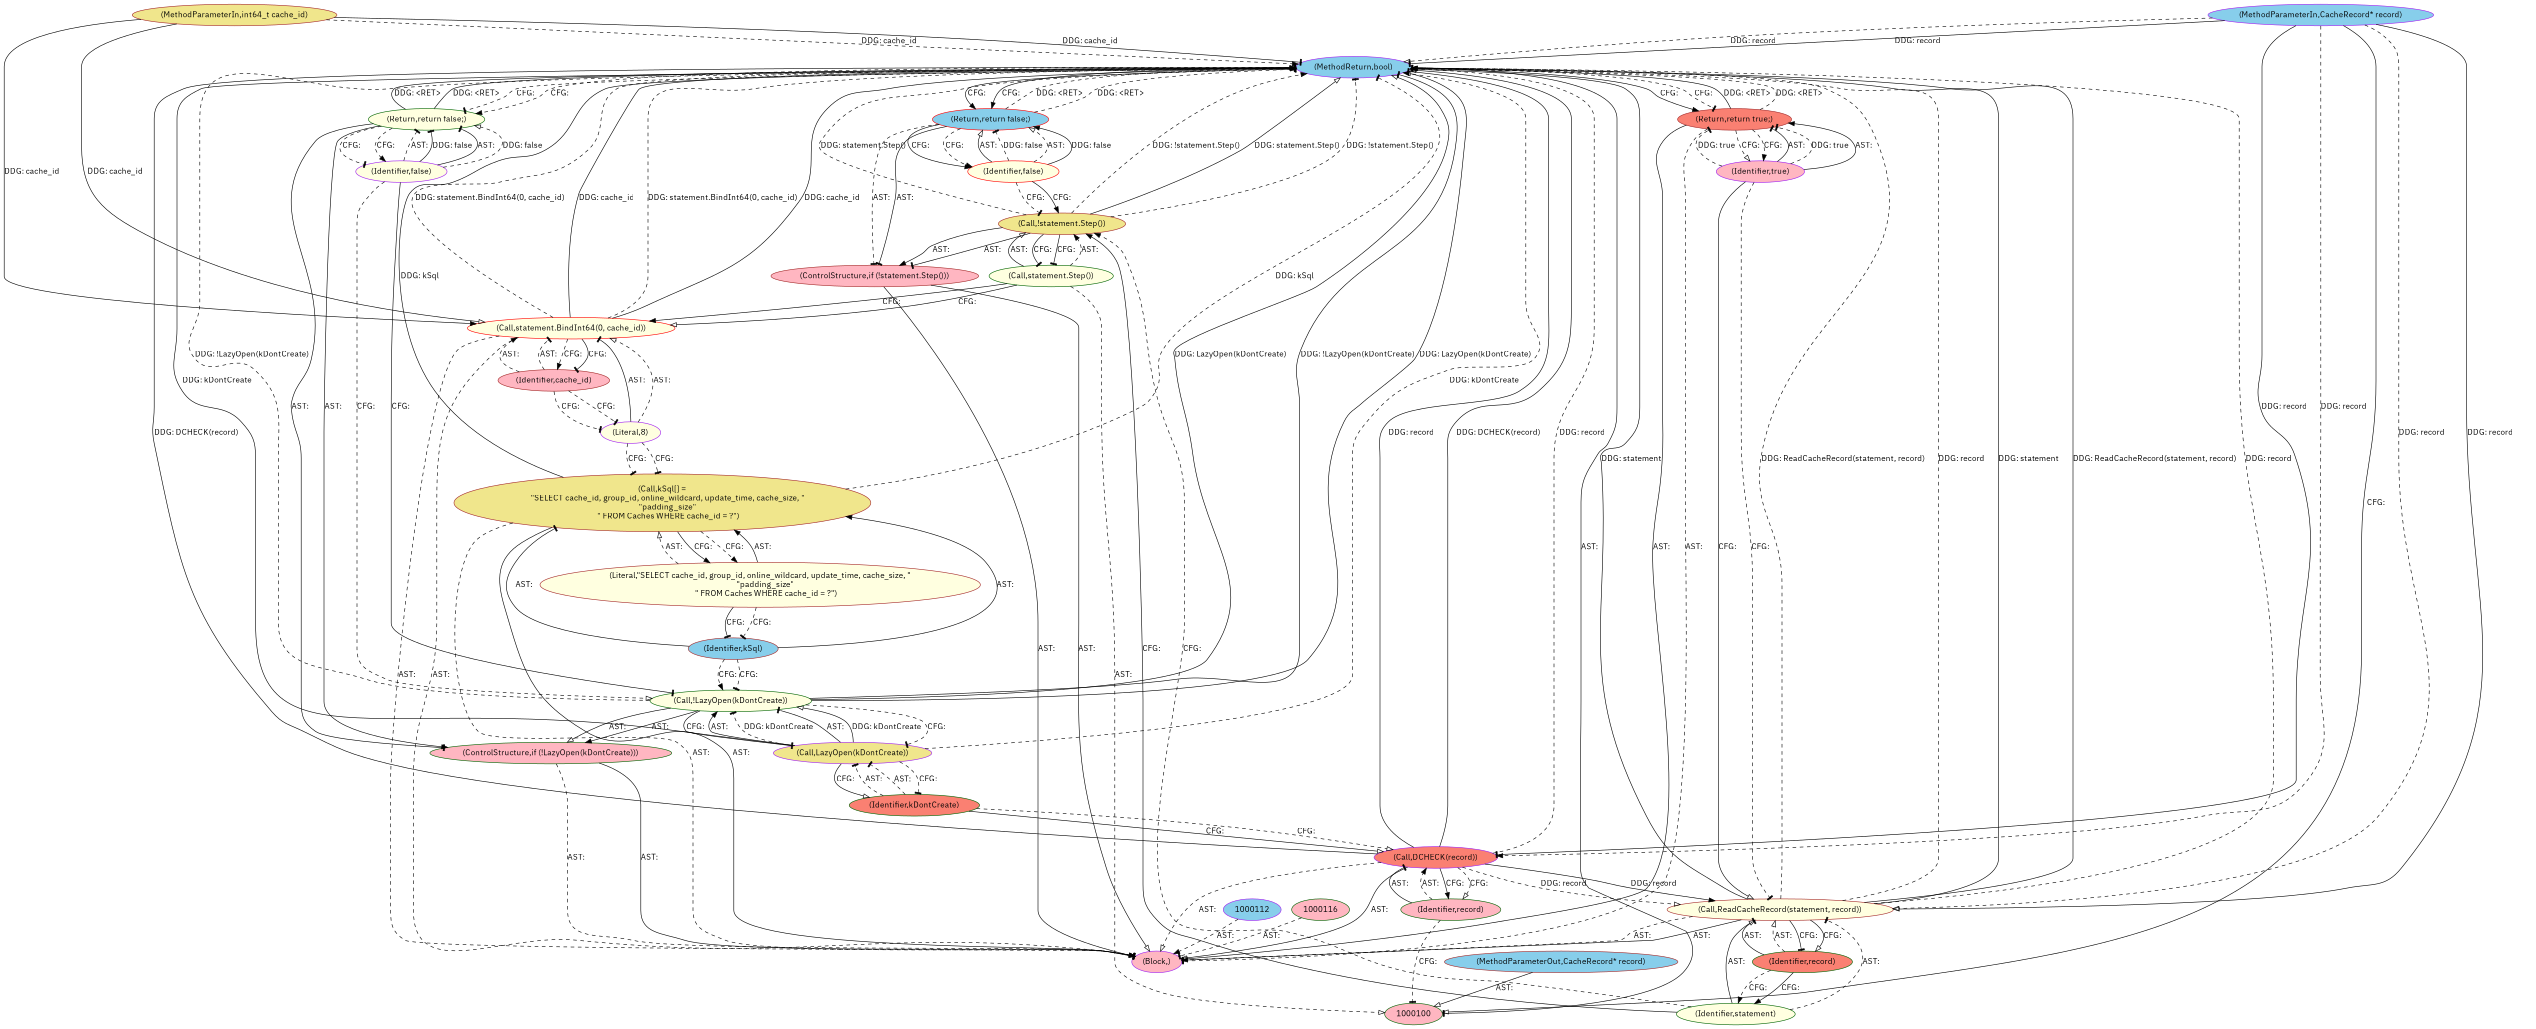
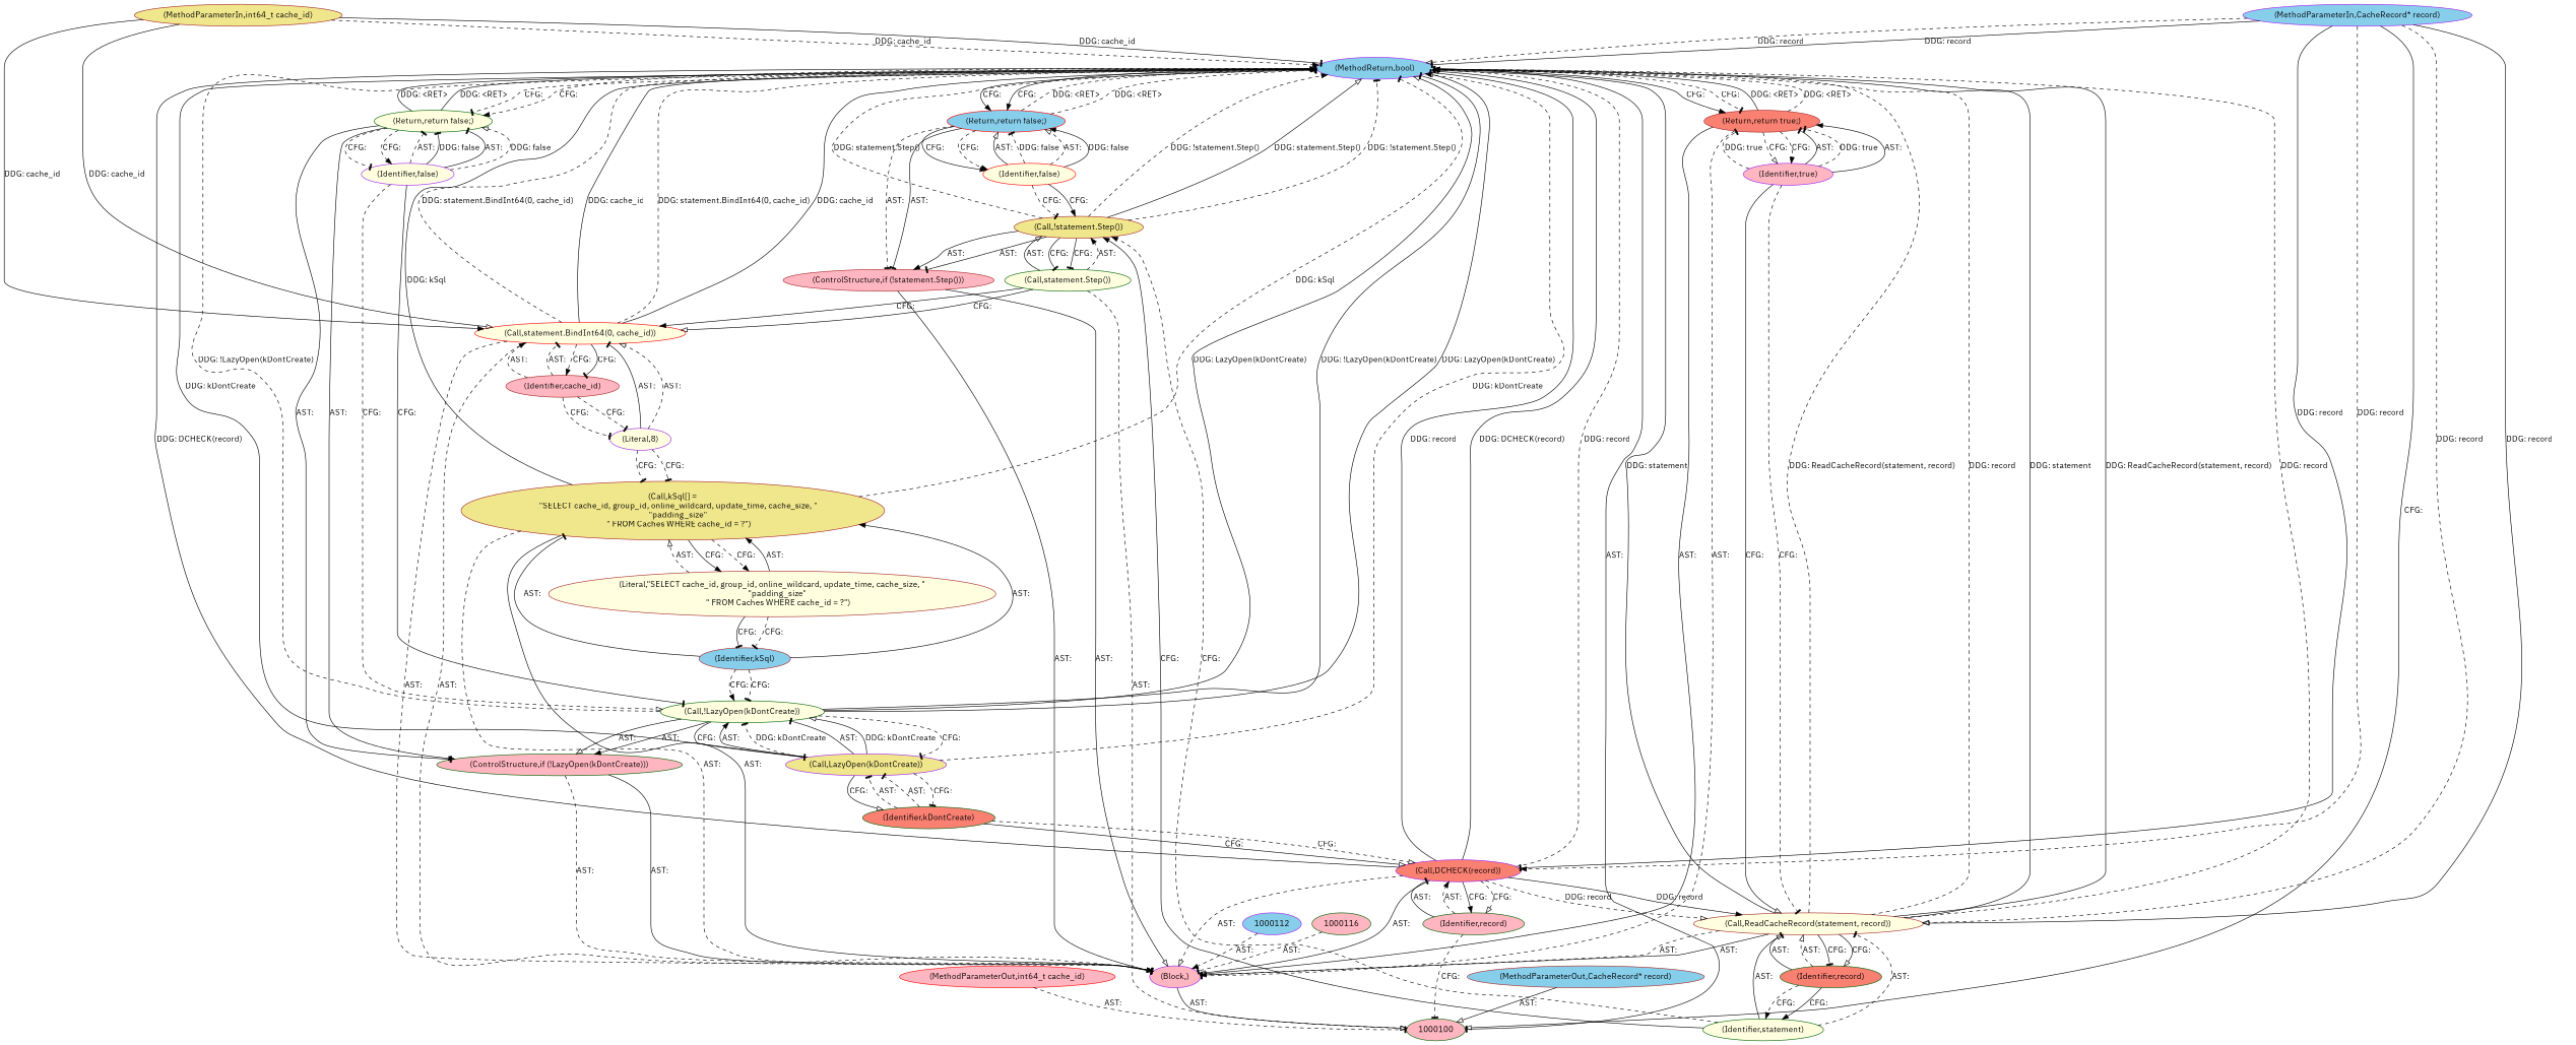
  digraph {
    fontname="IBM Plex Sans"
    node [color=brown fillcolor=lightyellow fontname="IBM Plex Sans" style=filled]
    edge [arrowhead=tee fontname="IBM Plex Sans" style=solid]
    n1 [color=purple fillcolor=skyblue label="(MethodReturn,bool)"]
    n2 [color=red fillcolor=skyblue label="(Return,return false;)"]
    n3 [fillcolor=salmon label="(Return,return true;)"]
    n4 [color=darkgreen label="(Return,return false;)"]
    1000100 [color=darkgreen fillcolor=lightpink]
    n6 [fillcolor=lightpink label="(ControlStructure,if (!statement.Step()))"]
    n7 [color=red label="(Identifier,false)"]
    n8 [color=purple fillcolor=lightpink label="(Block,)"]
    n9 [color=purple fillcolor=lightpink label="(Identifier,true)"]
    n10 [color=darkgreen fillcolor=lightpink label="(ControlStructure,if (!LazyOpen(kDontCreate)))"]
    n11 [color=purple label="(Identifier,false)"]
    n12 [fillcolor=khaki label="(MethodParameterIn,int64_t cache_id)"]
    n13 [color=red label="(Call,statement.BindInt64(0, cache_id))"]
    n14 [fillcolor=lightpink label="(Identifier,cache_id)"]
+   n15 [color=red fillcolor=lightpink label="(MethodParameterOut,int64_t cache_id)"]
    n16 [color=purple fillcolor=skyblue label="(MethodParameterIn,CacheRecord* record)"]
    n17 [label="(Call,ReadCacheRecord(statement, record))"]
    n18 [color=purple fillcolor=salmon label="(Call,DCHECK(record))"]
    n19 [color=darkgreen fillcolor=salmon label="(Identifier,record)"]
    n20 [color=darkgreen fillcolor=lightpink label="(Identifier,record)"]
    n21 [fillcolor=skyblue label="(MethodParameterOut,CacheRecord* record)"]
    n22 [color=purple label="(Literal,8)"]
    n23 [fillcolor=khaki label="(Call,kSql[] =\n      \"SELECT cache_id, group_id, online_wildcard, update_time, cache_size, \"\n      \"padding_size\"\n       \" FROM Caches WHERE cache_id = ?\")"]
    n24 [label="(Literal,\"SELECT cache_id, group_id, online_wildcard, update_time, cache_size, \"\n      \"padding_size\"\n       \" FROM Caches WHERE cache_id = ?\")"]
    n25 [fillcolor=khaki label="(Call,!statement.Step())"]
    n26 [color=darkgreen label="(Call,statement.Step())"]
    n27 [color=darkgreen label="(Identifier,statement)"]
    n28 [color=darkgreen fillcolor=salmon label="(Identifier,kDontCreate)"]
    n29 [color=purple fillcolor=khaki label="(Call,LazyOpen(kDontCreate))"]
    n30 [color=darkgreen label="(Call,!LazyOpen(kDontCreate))"]
    n31 [fillcolor=skyblue label="(Identifier,kSql)"]
    1000112 [color=purple fillcolor=skyblue]
    1000116 [color=darkgreen fillcolor=lightpink]
    n1 -> n2 [arrowhead=normal label="CFG: "]
    n1 -> n2 [arrowhead=normal label="CFG: "]
    n1 -> n3 [arrowhead=normal label="CFG: "]
    n1 -> n3 [label="CFG: " style=dashed]
    n1 -> n4 [label="CFG: " style=dashed]
    n1 -> n4 [arrowhead=normal label="CFG: " style=dashed]
    n1 -> 1000100 [label="AST: "]
    n2 -> n1 [arrowhead=onormal label="DDG: <RET>" style=dashed]
    n2 -> n1 [label="DDG: <RET>" style=dashed]
    n2 -> n6 [label="AST: " style=dashed]
    n2 -> n6 [label="AST: "]
    n2 -> n7 [arrowhead=normal label="CFG: "]
    n2 -> n7 [arrowhead=normal label="CFG: " style=dashed]
    n3 -> n1 [arrowhead=onormal label="DDG: <RET>"]
    n3 -> n1 [arrowhead=normal label="DDG: <RET>" style=dashed]
    n3 -> n8 [arrowhead=onormal label="AST: "]
    n3 -> n8 [label="AST: " style=dashed]
    n3 -> n9 [arrowhead=onormal label="CFG: " style=dashed]
    n3 -> n9 [arrowhead=normal label="CFG: " style=dashed]
    n4 -> n1 [label="DDG: <RET>"]
    n4 -> n1 [label="DDG: <RET>"]
    n4 -> n10 [label="AST: "]
    n4 -> n10 [arrowhead=normal label="AST: "]
    n4 -> n11 [label="CFG: " style=dashed]
    n4 -> n11 [arrowhead=normal label="CFG: " style=dashed]
    n6 -> n8 [arrowhead=onormal label="AST: "]
    n6 -> n8 [arrowhead=onormal label="AST: "]
    n7 -> n2 [arrowhead=onormal label="AST: "]
    n7 -> n2 [label="DDG: false" style=dashed]
    n7 -> n2 [arrowhead=onormal label="AST: " style=dashed]
    n7 -> n2 [arrowhead=normal label="DDG: false"]
    n7 -> n25 [label="CFG: " style=dashed]
    n7 -> n25 [arrowhead=normal label="CFG: "]
+   n8 -> 1000100 [arrowhead=onormal label="AST: "]
    n9 -> n3 [label="AST: "]
    n9 -> n3 [label="DDG: true" style=dashed]
    n9 -> n3 [arrowhead=normal label="AST: "]
    n9 -> n3 [label="DDG: true" style=dashed]
    n9 -> n17 [arrowhead=onormal label="CFG: "]
    n9 -> n17 [label="CFG: " style=dashed]
    n10 -> n8 [label="AST: " style=dashed]
    n10 -> n8 [arrowhead=onormal label="AST: "]
    n11 -> n4 [label="AST: " style=dashed]
    n11 -> n4 [label="DDG: false"]
    n11 -> n4 [label="AST: "]
    n11 -> n4 [arrowhead=onormal label="DDG: false" style=dashed]
    n11 -> n30 [arrowhead=onormal label="CFG: " style=dashed]
    n11 -> n30 [label="CFG: "]
    n12 -> n1 [arrowhead=normal label="DDG: cache_id" style=dashed]
    n12 -> n1 [label="DDG: cache_id"]
    n12 -> n13 [arrowhead=onormal label="DDG: cache_id"]
    n12 -> n13 [arrowhead=normal label="DDG: cache_id"]
    n13 -> n1 [label="DDG: statement.BindInt64(0, cache_id)" style=dashed]
    n13 -> n1 [arrowhead=onormal label="DDG: cache_id"]
    n13 -> n1 [label="DDG: statement.BindInt64(0, cache_id)" style=dashed]
    n13 -> n1 [label="DDG: cache_id"]
    n13 -> n8 [arrowhead=normal label="AST: " style=dashed]
    n13 -> n8 [arrowhead=onormal label="AST: " style=dashed]
    n13 -> n14 [arrowhead=normal label="CFG: " style=dashed]
    n13 -> n14 [label="CFG: "]
    n14 -> n13 [arrowhead=normal label="AST: " style=dashed]
    n14 -> n13 [label="AST: " style=dashed]
    n14 -> n22 [label="CFG: " style=dashed]
    n14 -> n22 [label="CFG: " style=dashed]
+   n15 -> 1000100 [label="AST: " style=dashed]
    n16 -> n1 [label="DDG: record"]
    n16 -> n1 [arrowhead=onormal label="DDG: record" style=dashed]
    n16 -> 1000100 [arrowhead=onormal label="CFG: "]
    n16 -> n17 [arrowhead=onormal label="DDG: record"]
    n16 -> n17 [arrowhead=onormal label="DDG: record" style=dashed]
    n16 -> n18 [label="DDG: record"]
    n16 -> n18 [arrowhead=normal label="DDG: record" style=dashed]
    n17 -> n1 [arrowhead=onormal label="DDG: statement"]
    n17 -> n1 [arrowhead=onormal label="DDG: ReadCacheRecord(statement, record)" style=dashed]
    n17 -> n1 [label="DDG: record" style=dashed]
    n17 -> n1 [arrowhead=normal label="DDG: statement"]
    n17 -> n1 [arrowhead=onormal label="DDG: ReadCacheRecord(statement, record)"]
    n17 -> n1 [label="DDG: record" style=dashed]
    n17 -> n8 [arrowhead=normal label="AST: " style=dashed]
    n17 -> n8 [label="AST: "]
    n17 -> n19 [label="CFG: "]
    n17 -> n19 [arrowhead=onormal label="CFG: "]
    n18 -> n1 [arrowhead=onormal label="DDG: DCHECK(record)"]
    n18 -> n1 [label="DDG: record"]
    n18 -> n1 [arrowhead=onormal label="DDG: DCHECK(record)"]
    n18 -> n1 [arrowhead=normal label="DDG: record" style=dashed]
    n18 -> n8 [arrowhead=onormal label="AST: " style=dashed]
    n18 -> n8 [arrowhead=onormal label="AST: "]
    n18 -> n17 [arrowhead=onormal label="DDG: record" style=dashed]
    n18 -> n17 [arrowhead=normal label="DDG: record"]
    n18 -> n20 [arrowhead=normal label="CFG: "]
    n18 -> n20 [arrowhead=onormal label="CFG: " style=dashed]
    n19 -> n17 [label="AST: "]
    n19 -> n17 [arrowhead=onormal label="AST: " style=dashed]
    n19 -> n27 [arrowhead=normal label="CFG: "]
    n19 -> n27 [arrowhead=normal label="CFG: " style=dashed]
    n20 -> 1000100 [label="CFG: " style=dashed]
    n20 -> n18 [label="AST: "]
    n20 -> n18 [arrowhead=normal label="AST: " style=dashed]
    n21 -> 1000100 [arrowhead=onormal label="AST: "]
    n22 -> n13 [label="AST: "]
    n22 -> n13 [arrowhead=onormal label="AST: " style=dashed]
    n22 -> n23 [label="CFG: " style=dashed]
    n22 -> n23 [label="CFG: " style=dashed]
    n23 -> n1 [label="DDG: kSql" style=dashed]
    n23 -> n1 [label="DDG: kSql"]
    n23 -> n8 [label="AST: " style=dashed]
    n23 -> n8 [label="AST: "]
    n23 -> n24 [arrowhead=normal label="CFG: "]
    n23 -> n24 [arrowhead=normal label="CFG: " style=dashed]
    n24 -> n23 [arrowhead=normal label="AST: "]
    n24 -> n23 [arrowhead=onormal label="AST: " style=dashed]
    n24 -> n31 [label="CFG: " style=dashed]
    n24 -> n31 [label="CFG: "]
    n25 -> n1 [arrowhead=normal label="DDG: !statement.Step()" style=dashed]
    n25 -> n1 [arrowhead=onormal label="DDG: statement.Step()"]
    n25 -> n1 [label="DDG: !statement.Step()" style=dashed]
    n25 -> n1 [arrowhead=normal label="DDG: statement.Step()" style=dashed]
    n25 -> n6 [label="AST: "]
    n25 -> n6 [arrowhead=normal label="AST: "]
    n25 -> n26 [label="CFG: "]
    n25 -> n26 [label="CFG: "]
    n26 -> 1000100 [arrowhead=onormal label="AST: " style=dashed]
    n26 -> n13 [arrowhead=normal label="CFG: "]
    n26 -> n13 [arrowhead=onormal label="CFG: "]
    n26 -> n25 [arrowhead=normal label="AST: " style=dashed]
    n26 -> n25 [arrowhead=onormal label="AST: "]
    n27 -> n17 [label="AST: " style=dashed]
    n27 -> n17 [arrowhead=onormal label="AST: "]
    n27 -> n25 [arrowhead=normal label="CFG: "]
    n27 -> n25 [arrowhead=normal label="CFG: " style=dashed]
    n28 -> n18 [arrowhead=onormal label="CFG: "]
    n28 -> n18 [arrowhead=onormal label="CFG: " style=dashed]
    n28 -> n29 [label="AST: " style=dashed]
    n28 -> n29 [label="AST: " style=dashed]
    n29 -> n1 [arrowhead=onormal label="DDG: kDontCreate"]
    n29 -> n1 [arrowhead=normal label="DDG: kDontCreate" style=dashed]
    n29 -> n28 [label="CFG: " style=dashed]
    n29 -> n28 [arrowhead=onormal label="CFG: "]
    n29 -> n30 [arrowhead=normal label="AST: "]
    n29 -> n30 [label="DDG: kDontCreate" style=dashed]
    n29 -> n30 [label="AST: "]
    n29 -> n30 [arrowhead=onormal label="DDG: kDontCreate"]
    n30 -> n1 [arrowhead=onormal label="DDG: LazyOpen(kDontCreate)"]
    n30 -> n1 [label="DDG: !LazyOpen(kDontCreate)"]
    n30 -> n1 [arrowhead=onormal label="DDG: LazyOpen(kDontCreate)"]
    n30 -> n1 [label="DDG: !LazyOpen(kDontCreate)" style=dashed]
    n30 -> n10 [arrowhead=normal label="AST: "]
    n30 -> n10 [arrowhead=onormal label="AST: "]
    n30 -> n29 [label="CFG: "]
    n30 -> n29 [label="CFG: " style=dashed]
    n31 -> n23 [label="AST: "]
    n31 -> n23 [arrowhead=normal label="AST: "]
    n31 -> n30 [arrowhead=normal label="CFG: " style=dashed]
    n31 -> n30 [label="CFG: " style=dashed]
    1000112 -> n8 [arrowhead=normal label="AST: " style=dashed]
    1000116 -> n8 [label="AST: " style=dashed]
  }
